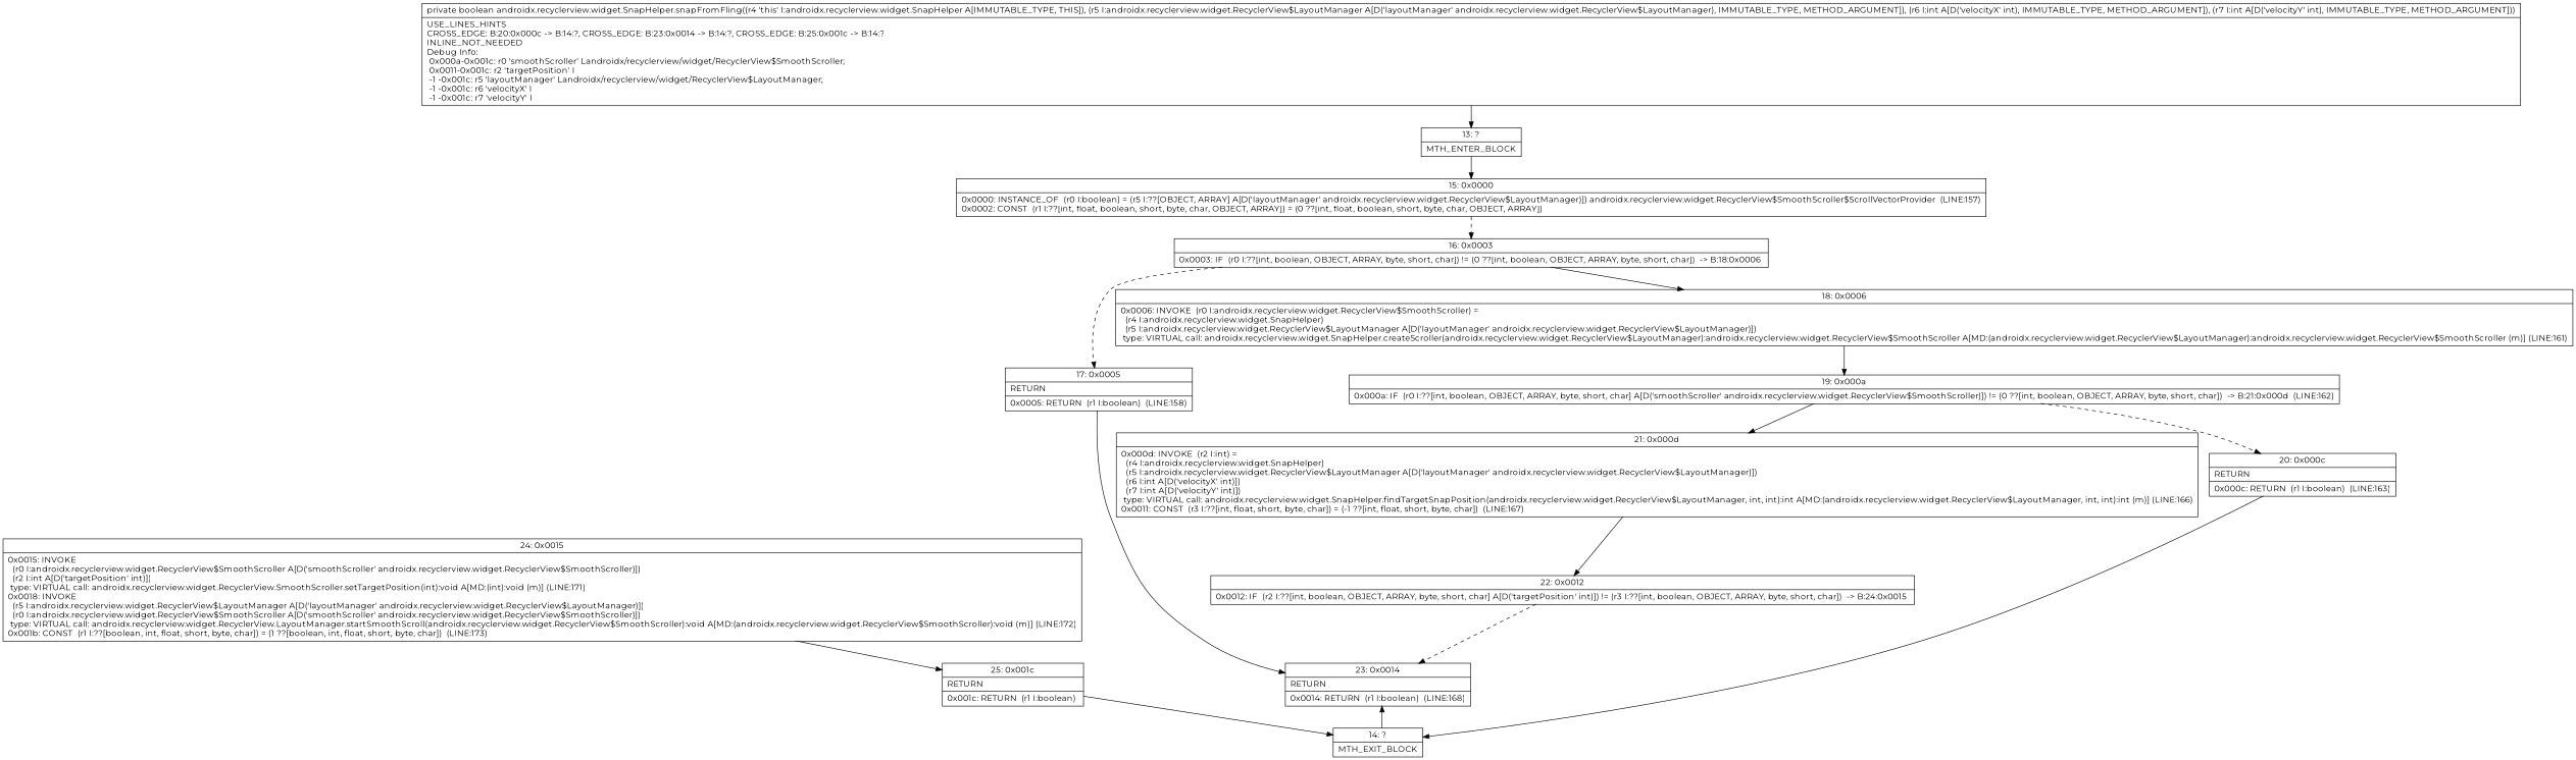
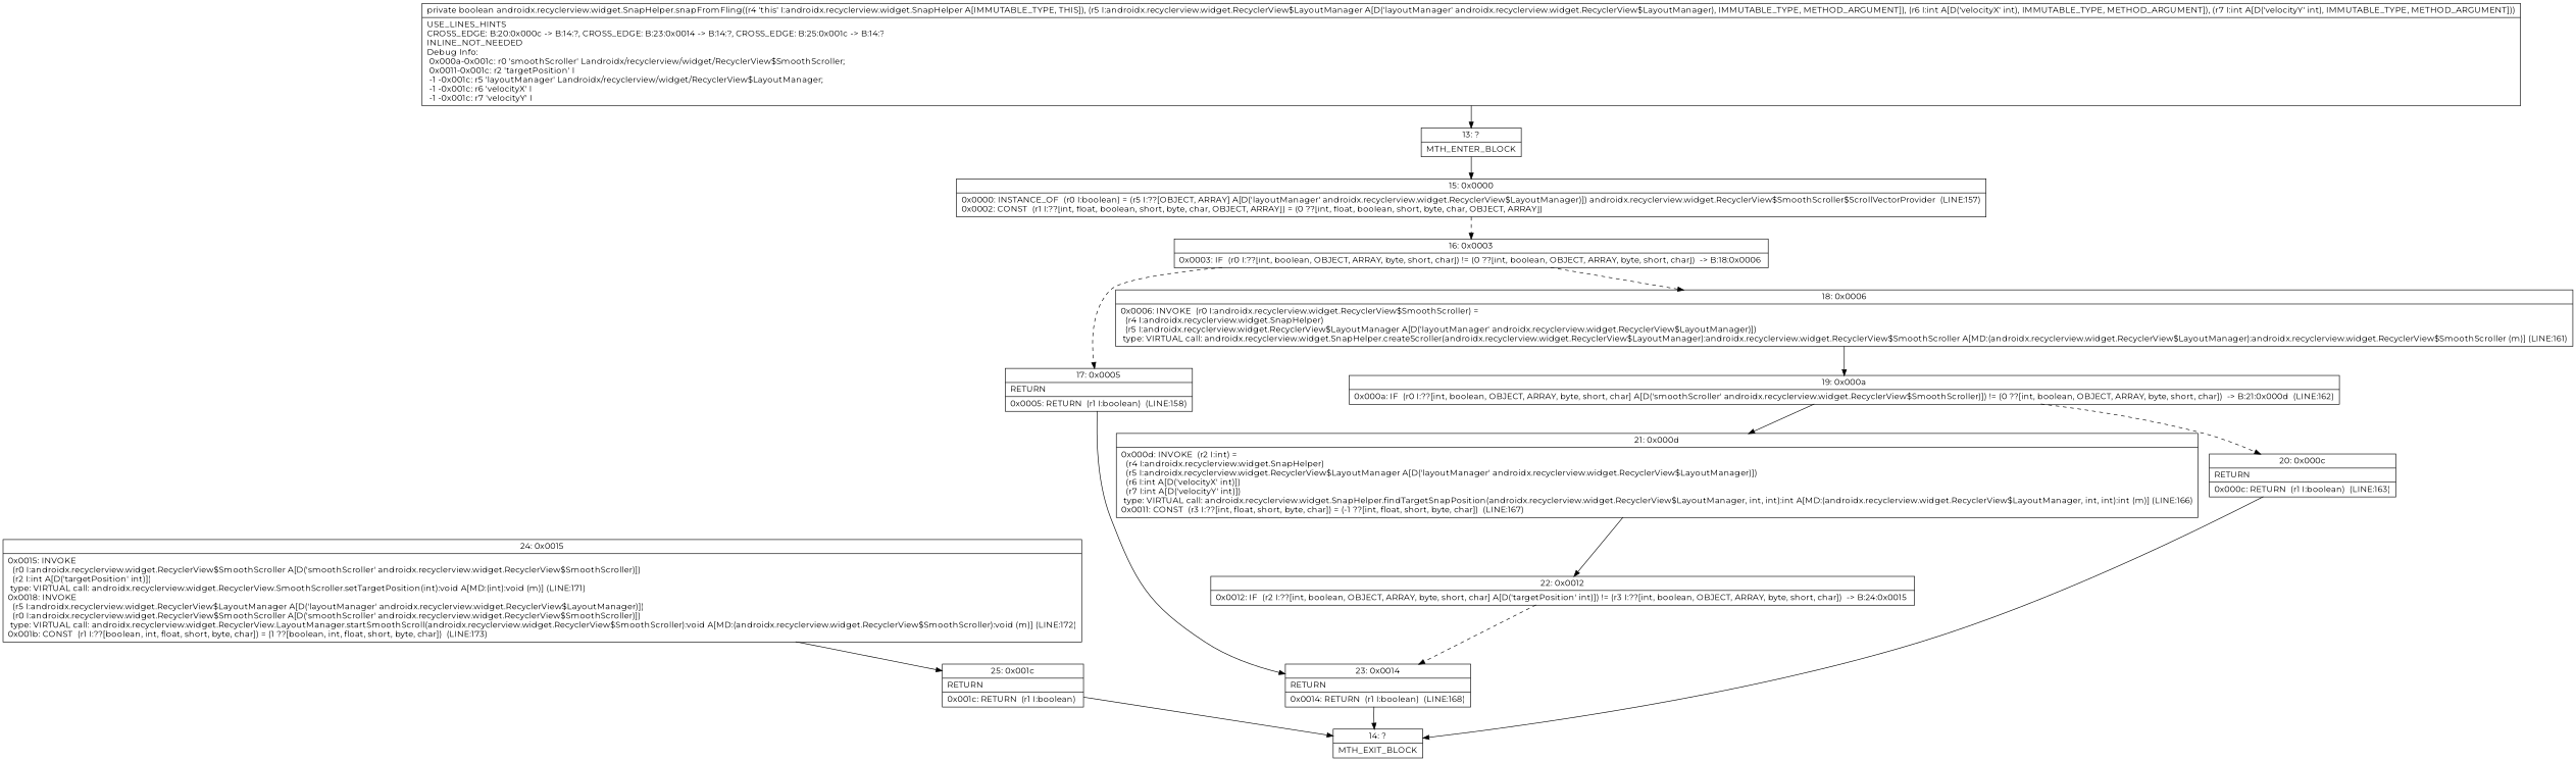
  digraph {
    fontname=Montserrat
    node [fontname=Montserrat shape=record]
    edge [fontname=Montserrat]
    n1 [label="{13\:\ ?|MTH_ENTER_BLOCK\l}"]
    n2 [label="{15\:\ 0x0000|0x0000: INSTANCE_OF  (r0 I:boolean) = (r5 I:??[OBJECT, ARRAY] A[D('layoutManager' androidx.recyclerview.widget.RecyclerView$LayoutManager)]) androidx.recyclerview.widget.RecyclerView$SmoothScroller$ScrollVectorProvider  (LINE:157)\l0x0002: CONST  (r1 I:??[int, float, boolean, short, byte, char, OBJECT, ARRAY]) = (0 ??[int, float, boolean, short, byte, char, OBJECT, ARRAY]) \l}"]
    n3 [label="{16\:\ 0x0003|0x0003: IF  (r0 I:??[int, boolean, OBJECT, ARRAY, byte, short, char]) != (0 ??[int, boolean, OBJECT, ARRAY, byte, short, char])  \-\> B:18:0x0006 \l}"]
    n4 [label="{17\:\ 0x0005|RETURN\l|0x0005: RETURN  (r1 I:boolean)  (LINE:158)\l}"]
    n5 [label="{18\:\ 0x0006|0x0006: INVOKE  (r0 I:androidx.recyclerview.widget.RecyclerView$SmoothScroller) = \l  (r4 I:androidx.recyclerview.widget.SnapHelper)\l  (r5 I:androidx.recyclerview.widget.RecyclerView$LayoutManager A[D('layoutManager' androidx.recyclerview.widget.RecyclerView$LayoutManager)])\l type: VIRTUAL call: androidx.recyclerview.widget.SnapHelper.createScroller(androidx.recyclerview.widget.RecyclerView$LayoutManager):androidx.recyclerview.widget.RecyclerView$SmoothScroller A[MD:(androidx.recyclerview.widget.RecyclerView$LayoutManager):androidx.recyclerview.widget.RecyclerView$SmoothScroller (m)] (LINE:161)\l}"]
    n6 [label="{23\:\ 0x0014|RETURN\l|0x0014: RETURN  (r1 I:boolean)  (LINE:168)\l}"]
    n7 [label="{19\:\ 0x000a|0x000a: IF  (r0 I:??[int, boolean, OBJECT, ARRAY, byte, short, char] A[D('smoothScroller' androidx.recyclerview.widget.RecyclerView$SmoothScroller)]) != (0 ??[int, boolean, OBJECT, ARRAY, byte, short, char])  \-\> B:21:0x000d  (LINE:162)\l}"]
    n8 [label="{14\:\ ?|MTH_EXIT_BLOCK\l}"]
    n9 [label="{20\:\ 0x000c|RETURN\l|0x000c: RETURN  (r1 I:boolean)  (LINE:163)\l}"]
    n10 [label="{21\:\ 0x000d|0x000d: INVOKE  (r2 I:int) = \l  (r4 I:androidx.recyclerview.widget.SnapHelper)\l  (r5 I:androidx.recyclerview.widget.RecyclerView$LayoutManager A[D('layoutManager' androidx.recyclerview.widget.RecyclerView$LayoutManager)])\l  (r6 I:int A[D('velocityX' int)])\l  (r7 I:int A[D('velocityY' int)])\l type: VIRTUAL call: androidx.recyclerview.widget.SnapHelper.findTargetSnapPosition(androidx.recyclerview.widget.RecyclerView$LayoutManager, int, int):int A[MD:(androidx.recyclerview.widget.RecyclerView$LayoutManager, int, int):int (m)] (LINE:166)\l0x0011: CONST  (r3 I:??[int, float, short, byte, char]) = (\-1 ??[int, float, short, byte, char])  (LINE:167)\l}"]
    n11 [label="{22\:\ 0x0012|0x0012: IF  (r2 I:??[int, boolean, OBJECT, ARRAY, byte, short, char] A[D('targetPosition' int)]) != (r3 I:??[int, boolean, OBJECT, ARRAY, byte, short, char])  \-\> B:24:0x0015 \l}"]
    n12 [label="{24\:\ 0x0015|0x0015: INVOKE  \l  (r0 I:androidx.recyclerview.widget.RecyclerView$SmoothScroller A[D('smoothScroller' androidx.recyclerview.widget.RecyclerView$SmoothScroller)])\l  (r2 I:int A[D('targetPosition' int)])\l type: VIRTUAL call: androidx.recyclerview.widget.RecyclerView.SmoothScroller.setTargetPosition(int):void A[MD:(int):void (m)] (LINE:171)\l0x0018: INVOKE  \l  (r5 I:androidx.recyclerview.widget.RecyclerView$LayoutManager A[D('layoutManager' androidx.recyclerview.widget.RecyclerView$LayoutManager)])\l  (r0 I:androidx.recyclerview.widget.RecyclerView$SmoothScroller A[D('smoothScroller' androidx.recyclerview.widget.RecyclerView$SmoothScroller)])\l type: VIRTUAL call: androidx.recyclerview.widget.RecyclerView.LayoutManager.startSmoothScroll(androidx.recyclerview.widget.RecyclerView$SmoothScroller):void A[MD:(androidx.recyclerview.widget.RecyclerView$SmoothScroller):void (m)] (LINE:172)\l0x001b: CONST  (r1 I:??[boolean, int, float, short, byte, char]) = (1 ??[boolean, int, float, short, byte, char])  (LINE:173)\l}"]
    n13 [label="{25\:\ 0x001c|RETURN\l|0x001c: RETURN  (r1 I:boolean) \l}"]
    n14 [label="{private boolean androidx.recyclerview.widget.SnapHelper.snapFromFling((r4 'this' I:androidx.recyclerview.widget.SnapHelper A[IMMUTABLE_TYPE, THIS]), (r5 I:androidx.recyclerview.widget.RecyclerView$LayoutManager A[D('layoutManager' androidx.recyclerview.widget.RecyclerView$LayoutManager), IMMUTABLE_TYPE, METHOD_ARGUMENT]), (r6 I:int A[D('velocityX' int), IMMUTABLE_TYPE, METHOD_ARGUMENT]), (r7 I:int A[D('velocityY' int), IMMUTABLE_TYPE, METHOD_ARGUMENT]))  | USE_LINES_HINTS\lCROSS_EDGE: B:20:0x000c \-\> B:14:?, CROSS_EDGE: B:23:0x0014 \-\> B:14:?, CROSS_EDGE: B:25:0x001c \-\> B:14:?\lINLINE_NOT_NEEDED\lDebug Info:\l  0x000a\-0x001c: r0 'smoothScroller' Landroidx\/recyclerview\/widget\/RecyclerView$SmoothScroller;\l  0x0011\-0x001c: r2 'targetPosition' I\l  \-1 \-0x001c: r5 'layoutManager' Landroidx\/recyclerview\/widget\/RecyclerView$LayoutManager;\l  \-1 \-0x001c: r6 'velocityX' I\l  \-1 \-0x001c: r7 'velocityY' I\l}"]
    n1 -> n2
    n2 -> n3 [style=dashed]
    n3 -> n4 [style=dashed]
-   n3 -> n5
+   n3 -> n5 [style=dashed]
    n4 -> n6
    n5 -> n7
-   n8 -> n6
+   n6 -> n8
    n7 -> n9 [style=dashed]
    n7 -> n10
    n9 -> n8
    n10 -> n11
    n11 -> n6 [style=dashed]
    n12 -> n13
    n13 -> n8
    n14 -> n1
  }
